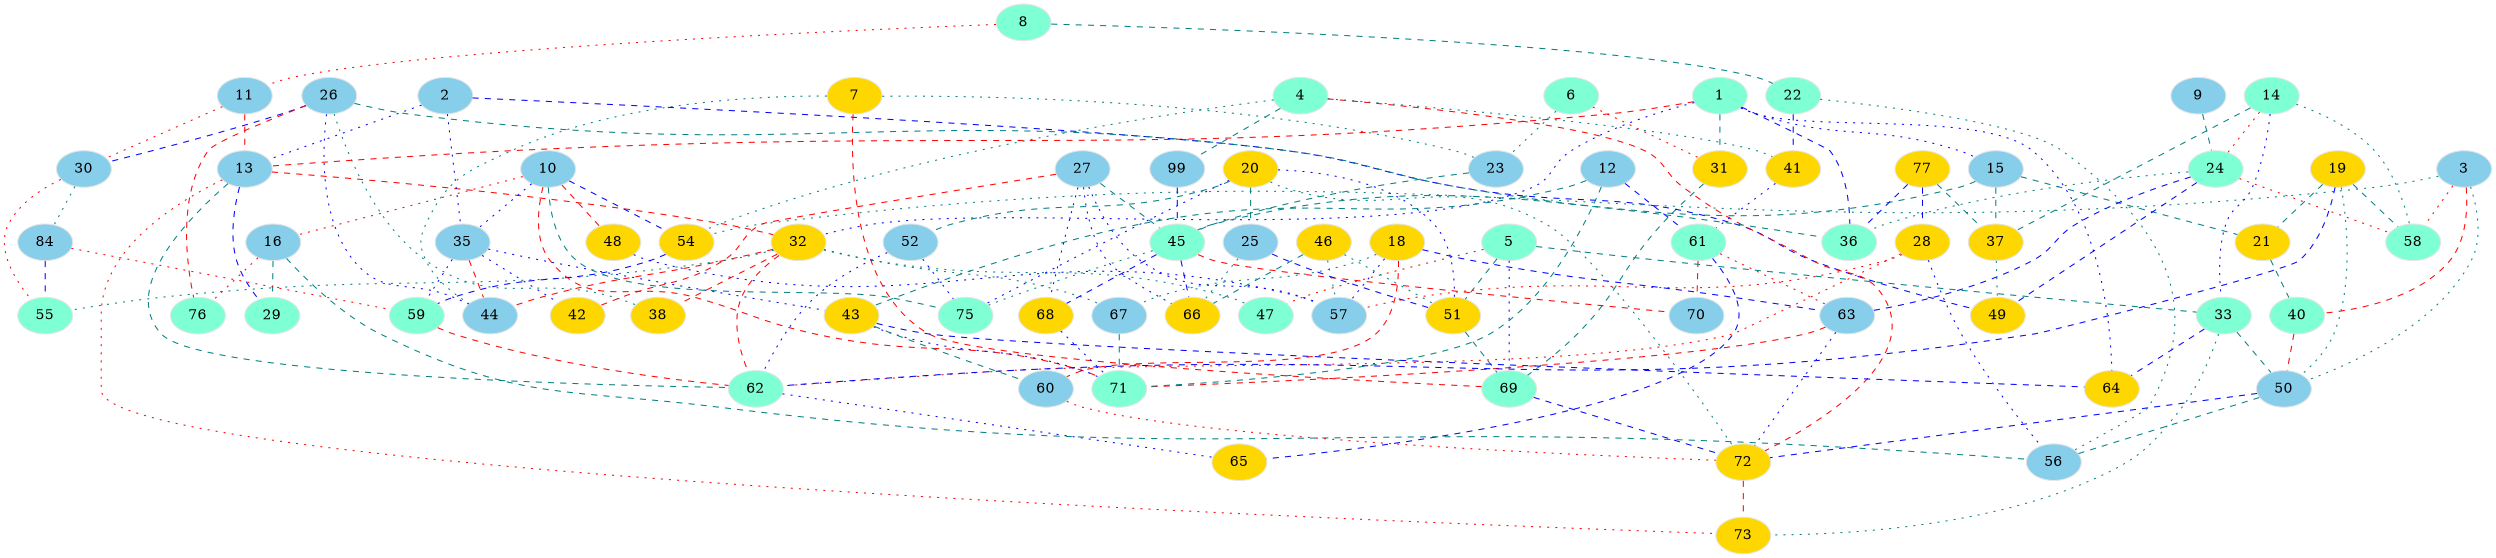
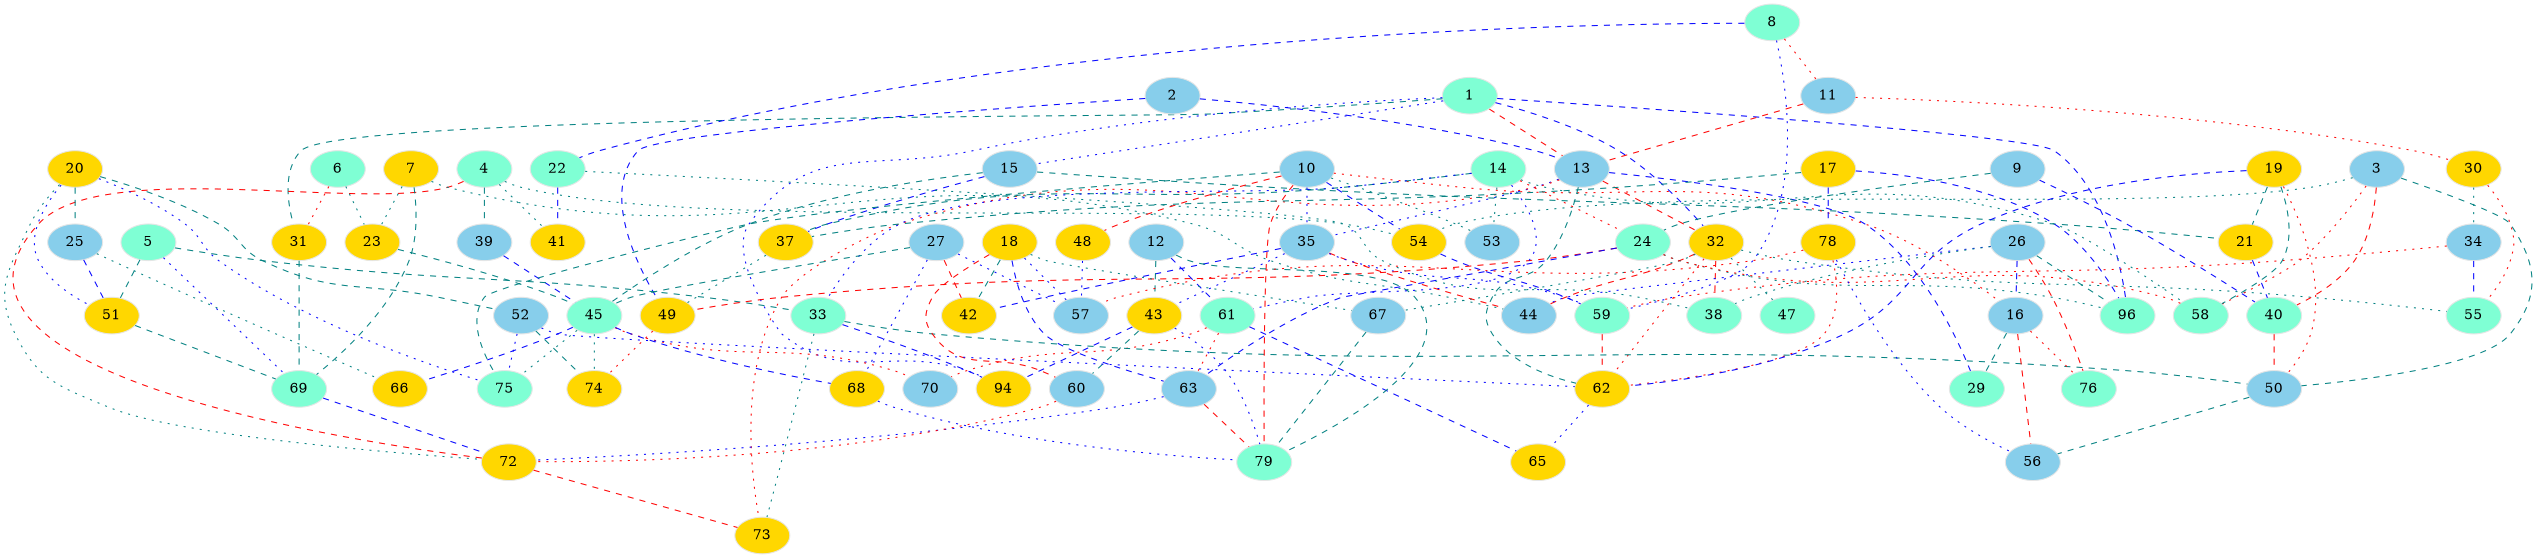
  graph {
    node [color=gray90 fillcolor=skyblue style=filled]
    edge [color=teal style=dashed]
    1 [fillcolor=aquamarine]
    13
    15
    31 [fillcolor=gold]
    32 [fillcolor=gold]
-   36 [fillcolor=aquamarine]
-   64 [fillcolor=gold]
+   36 [fillcolor=aquamarine label=96]
+   64 [fillcolor=gold label=94]
    35
    29 [fillcolor=aquamarine]
-   62 [fillcolor=aquamarine]
+   62 [fillcolor=gold]
    73 [fillcolor=gold]
    37 [fillcolor=gold]
    21 [fillcolor=gold]
    45 [fillcolor=aquamarine]
    69 [fillcolor=aquamarine]
    47 [fillcolor=aquamarine]
    44
    67
-   38 [fillcolor=gold]
+   38 [fillcolor=aquamarine]
    55 [fillcolor=aquamarine]
    2
    49 [fillcolor=gold]
+   74 [fillcolor=gold]
    40 [fillcolor=aquamarine]
    3
    50
    54 [fillcolor=gold]
    58 [fillcolor=aquamarine]
    72 [fillcolor=gold]
    56
    59 [fillcolor=aquamarine]
    4 [fillcolor=aquamarine]
-   39 [label=99]
+   39
    41 [fillcolor=gold]
    61 [fillcolor=aquamarine]
    5 [fillcolor=aquamarine]
    33 [fillcolor=aquamarine]
    51 [fillcolor=gold]
    6 [fillcolor=aquamarine]
-   23
+   23 [fillcolor=gold]
    7 [fillcolor=gold]
    8 [fillcolor=aquamarine]
    11
    22 [fillcolor=aquamarine]
-   30
+   30 [fillcolor=gold]
    9
    24 [fillcolor=aquamarine]
    63
    10
    16
    48 [fillcolor=gold]
-   71 [fillcolor=aquamarine]
+   53
+   71 [fillcolor=aquamarine label=79]
    75 [fillcolor=aquamarine]
    76 [fillcolor=aquamarine]
    43 [fillcolor=gold]
    42 [fillcolor=gold]
    57
-   34 [label=84]
+   34
    12
    60
    70
    65 [fillcolor=gold]
    14 [fillcolor=aquamarine]
    66 [fillcolor=gold]
    68 [fillcolor=gold]
-   17 [fillcolor=gold label=77]
-   28 [fillcolor=gold]
+   17 [fillcolor=gold]
+   28 [fillcolor=gold label=78]
    18 [fillcolor=gold]
    19 [fillcolor=gold]
    20 [fillcolor=gold]
    25
    52
    26
    27
-   46 [fillcolor=gold]
    1 -- 13 [color=red]
    1 -- 15 [color=blue style=dotted]
    1 -- 31
-   1 -- 32 [color=blue style=dotted]
+   1 -- 32 [color=blue]
    1 -- 36 [color=blue]
    1 -- 64 [color=blue style=dotted]
    13 -- 32 [color=red]
-   2 -- 35 [color=blue style=dotted]
+   13 -- 35 [color=blue style=dotted]
    13 -- 29 [color=blue]
    13 -- 62
    13 -- 73 [color=red style=dotted]
-   15 -- 37
+   15 -- 37 [color=blue]
    15 -- 21
    15 -- 45
    31 -- 69
-   32 -- 62 [color=red]
+   32 -- 62 [color=red style=dotted]
    32 -- 47 [style=dotted]
    32 -- 44 [color=red]
    32 -- 67 [style=dotted]
    32 -- 38 [color=red]
    32 -- 55 [style=dotted]
    35 -- 44 [color=red]
    35 -- 59 [color=blue style=dotted]
    35 -- 43 [color=blue style=dotted]
-   35 -- 42 [color=blue style=dotted]
+   35 -- 42 [color=blue]
    62 -- 65 [color=blue style=dotted]
    37 -- 49 [style=dotted]
-   21 -- 40
+   21 -- 40 [color=blue]
+   45 -- 74 [style=dotted]
    45 -- 75 [style=dotted]
-   45 -- 70 [color=red]
+   45 -- 70 [color=red style=dotted]
    45 -- 66 [color=blue]
    45 -- 68 [color=blue]
    69 -- 72 [color=blue]
    67 -- 71
-   2 -- 13 [color=blue style=dotted]
+   2 -- 13 [color=blue]
    2 -- 49 [color=blue]
+   49 -- 74 [color=red style=dotted]
    40 -- 50 [color=red]
    3 -- 40 [color=red]
-   3 -- 50 [style=dotted]
+   3 -- 50
    3 -- 54 [style=dotted]
    3 -- 58 [color=red style=dotted]
-   50 -- 72 [color=blue]
    50 -- 56
    54 -- 59 [color=blue]
    72 -- 73 [color=red]
    59 -- 62 [color=red]
    4 -- 54 [style=dotted]
    4 -- 72 [color=red]
    4 -- 39
    4 -- 41 [style=dotted]
    39 -- 45 [color=blue]
-   41 -- 61 [color=blue style=dotted]
+   14 -- 61 [color=blue style=dotted]
    61 -- 63 [color=red style=dotted]
-   61 -- 70 [color=red]
+   61 -- 70 [color=red style=dotted]
    61 -- 65 [color=blue]
    5 -- 69 [color=blue style=dotted]
-   5 -- 47 [color=red style=dotted]
    5 -- 33
    5 -- 51
    33 -- 64 [color=blue]
    33 -- 73 [style=dotted]
    33 -- 50
    51 -- 69
    6 -- 31 [color=red style=dotted]
    6 -- 23 [style=dotted]
    23 -- 45
-   7 -- 69 [color=red]
+   7 -- 69
    7 -- 44 [style=dotted]
    7 -- 23 [style=dotted]
+   8 -- 59 [color=blue style=dotted]
    8 -- 11 [color=red style=dotted]
-   8 -- 22
+   8 -- 22 [color=blue]
    11 -- 13 [color=red]
    11 -- 30 [color=red style=dotted]
-   22 -- 56 [style=dotted]
+   22 -- 38 [style=dotted]
    22 -- 41 [color=blue]
    30 -- 55 [color=red style=dotted]
    30 -- 34 [style=dotted]
+   9 -- 40 [color=blue]
    9 -- 24
    24 -- 36 [style=dotted]
-   24 -- 49 [color=blue]
+   24 -- 49 [color=red]
    24 -- 58 [color=red style=dotted]
    24 -- 63 [color=blue]
    63 -- 72 [color=blue style=dotted]
    63 -- 71 [color=red]
    10 -- 35 [color=blue style=dotted]
    10 -- 54 [color=blue]
    10 -- 16 [color=red style=dotted]
    10 -- 48 [color=red]
+   10 -- 53 [style=dotted]
    10 -- 71 [color=red]
    10 -- 75
    16 -- 29
-   16 -- 56
+   16 -- 56 [color=red]
    16 -- 76 [color=red style=dotted]
    48 -- 57 [color=blue style=dotted]
    43 -- 64 [color=blue]
    43 -- 71 [color=blue style=dotted]
    43 -- 60
    34 -- 55 [color=blue]
    34 -- 59 [color=red style=dotted]
    12 -- 61 [color=blue]
    12 -- 71
    12 -- 43
    60 -- 72 [color=red style=dotted]
    14 -- 37
    14 -- 58 [style=dotted]
    14 -- 33 [color=blue style=dotted]
    14 -- 24 [color=red style=dotted]
+   14 -- 53 [style=dotted]
    68 -- 71 [color=blue style=dotted]
    17 -- 36 [color=blue]
    17 -- 37
    17 -- 28 [color=blue]
    28 -- 62 [color=red style=dotted]
    28 -- 56 [color=blue style=dotted]
    28 -- 57 [color=red style=dotted]
    18 -- 67 [style=dotted]
    18 -- 63 [color=blue]
+   18 -- 42
    18 -- 57 [color=blue style=dotted]
    18 -- 60 [color=red]
    19 -- 62 [color=blue]
    19 -- 21
-   19 -- 50 [style=dotted]
+   19 -- 50 [color=red style=dotted]
    19 -- 58
    20 -- 72 [style=dotted]
    20 -- 51 [color=blue style=dotted]
    20 -- 75 [color=blue style=dotted]
    20 -- 25
    20 -- 52
    25 -- 51 [color=blue]
    25 -- 66 [style=dotted]
    52 -- 62 [color=blue style=dotted]
+   52 -- 74
    52 -- 75 [color=blue style=dotted]
    26 -- 36
    26 -- 44 [color=blue style=dotted]
    26 -- 38 [style=dotted]
-   26 -- 30 [color=blue]
+   26 -- 16 [color=blue]
    26 -- 76 [color=red]
    27 -- 45
    27 -- 42 [color=red]
    27 -- 57 [color=blue style=dotted]
-   27 -- 66 [color=blue style=dotted]
    27 -- 68 [color=blue style=dotted]
-   46 -- 51 [style=dotted]
-   46 -- 57 [style=dotted]
-   46 -- 66
  }
